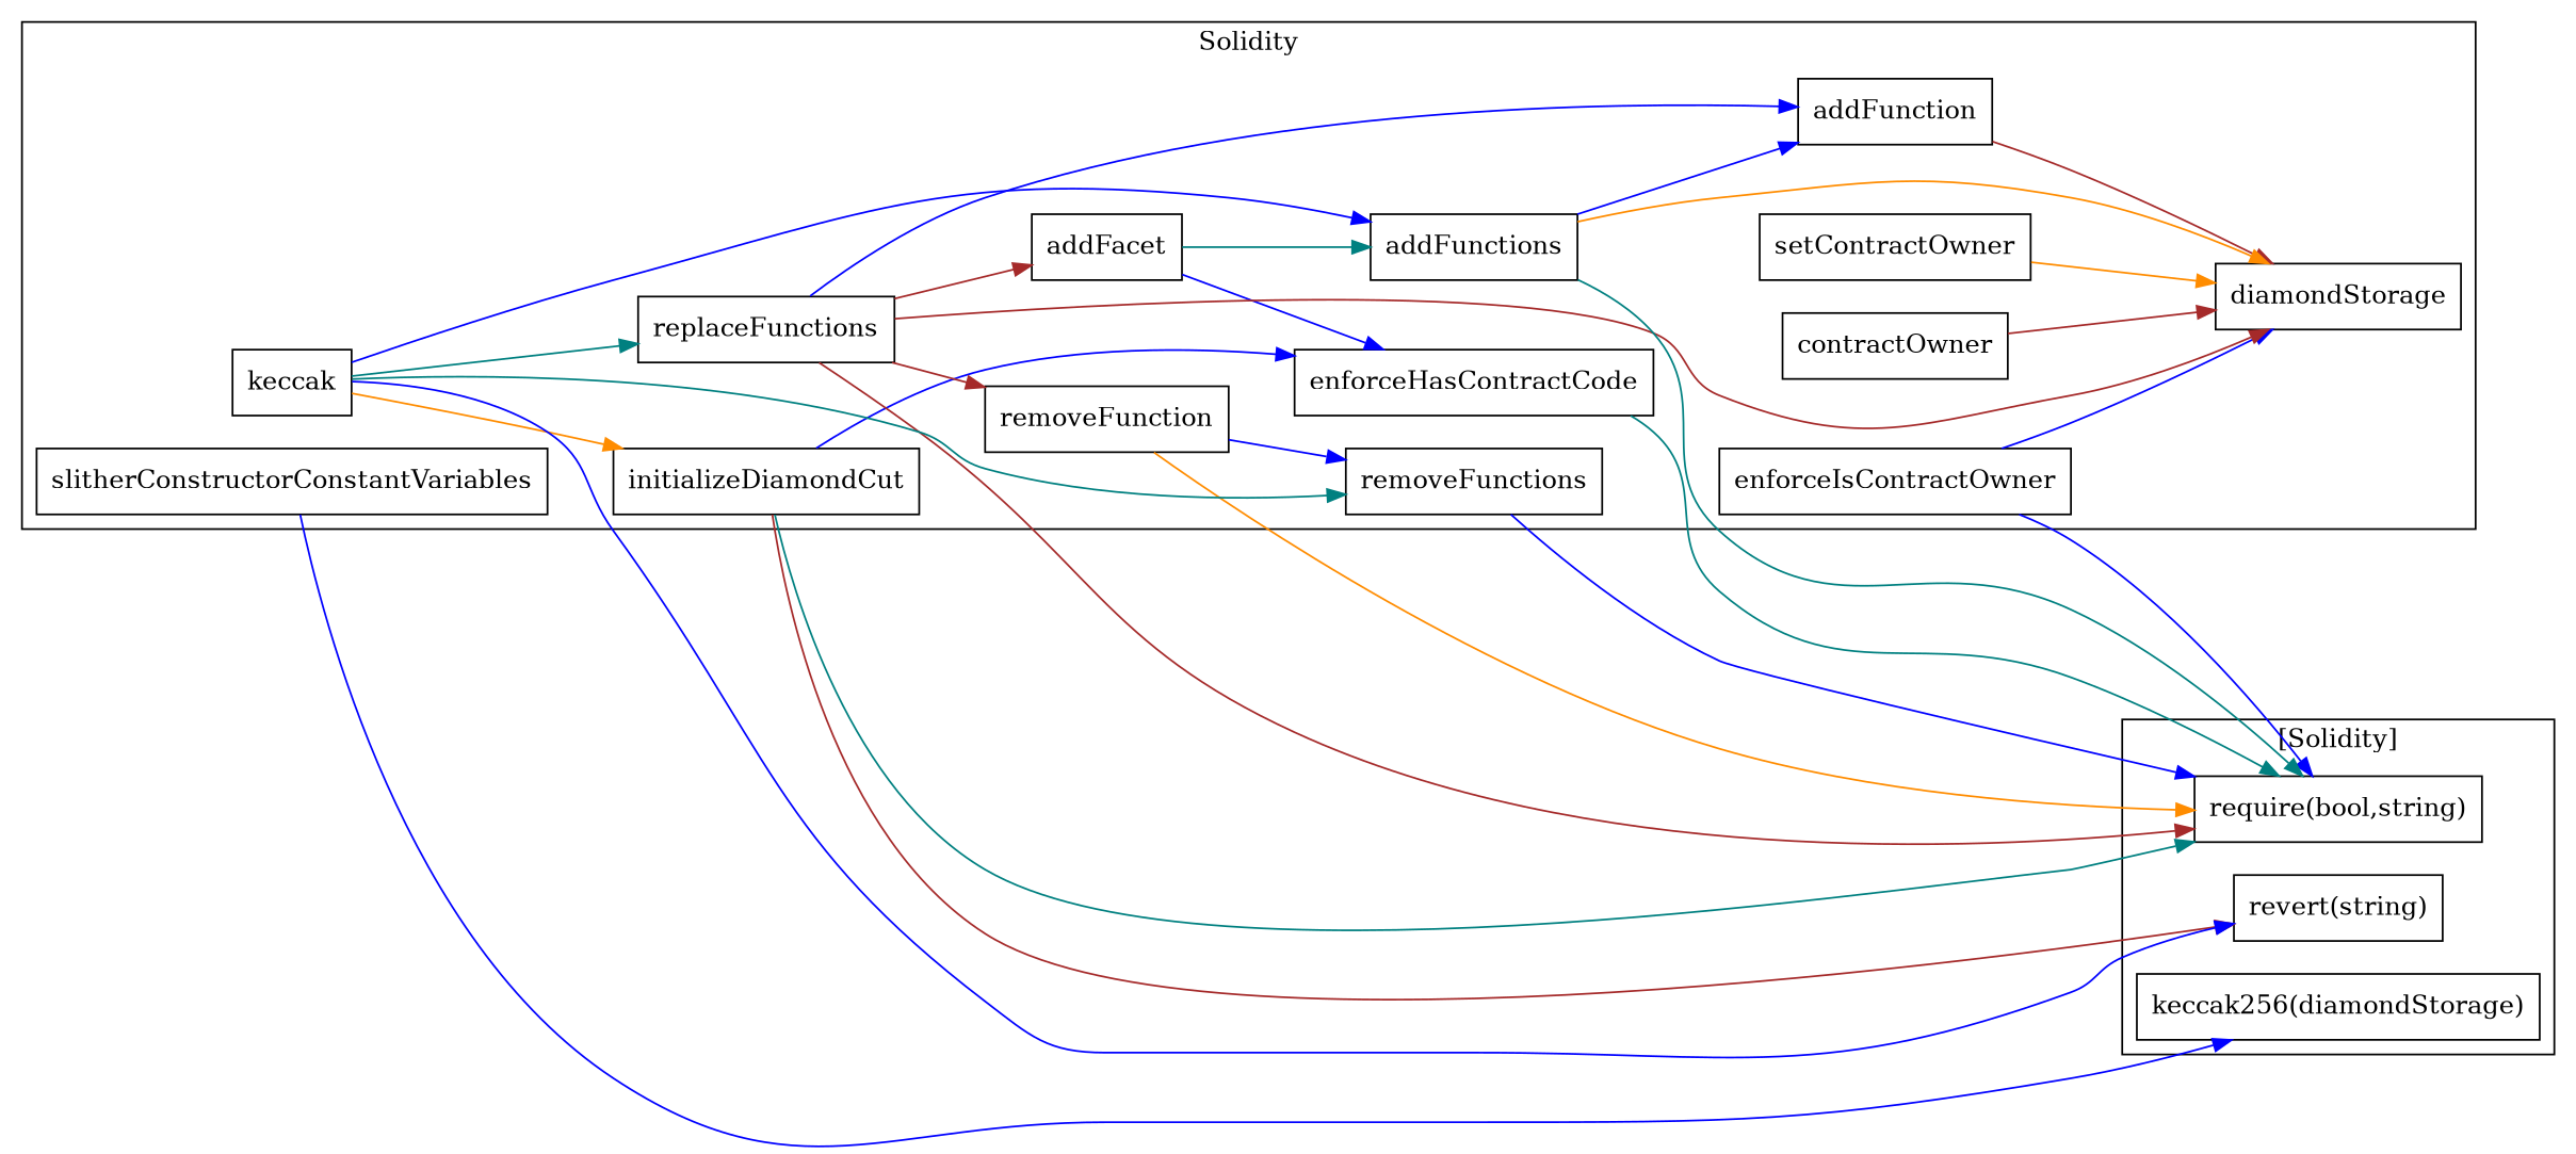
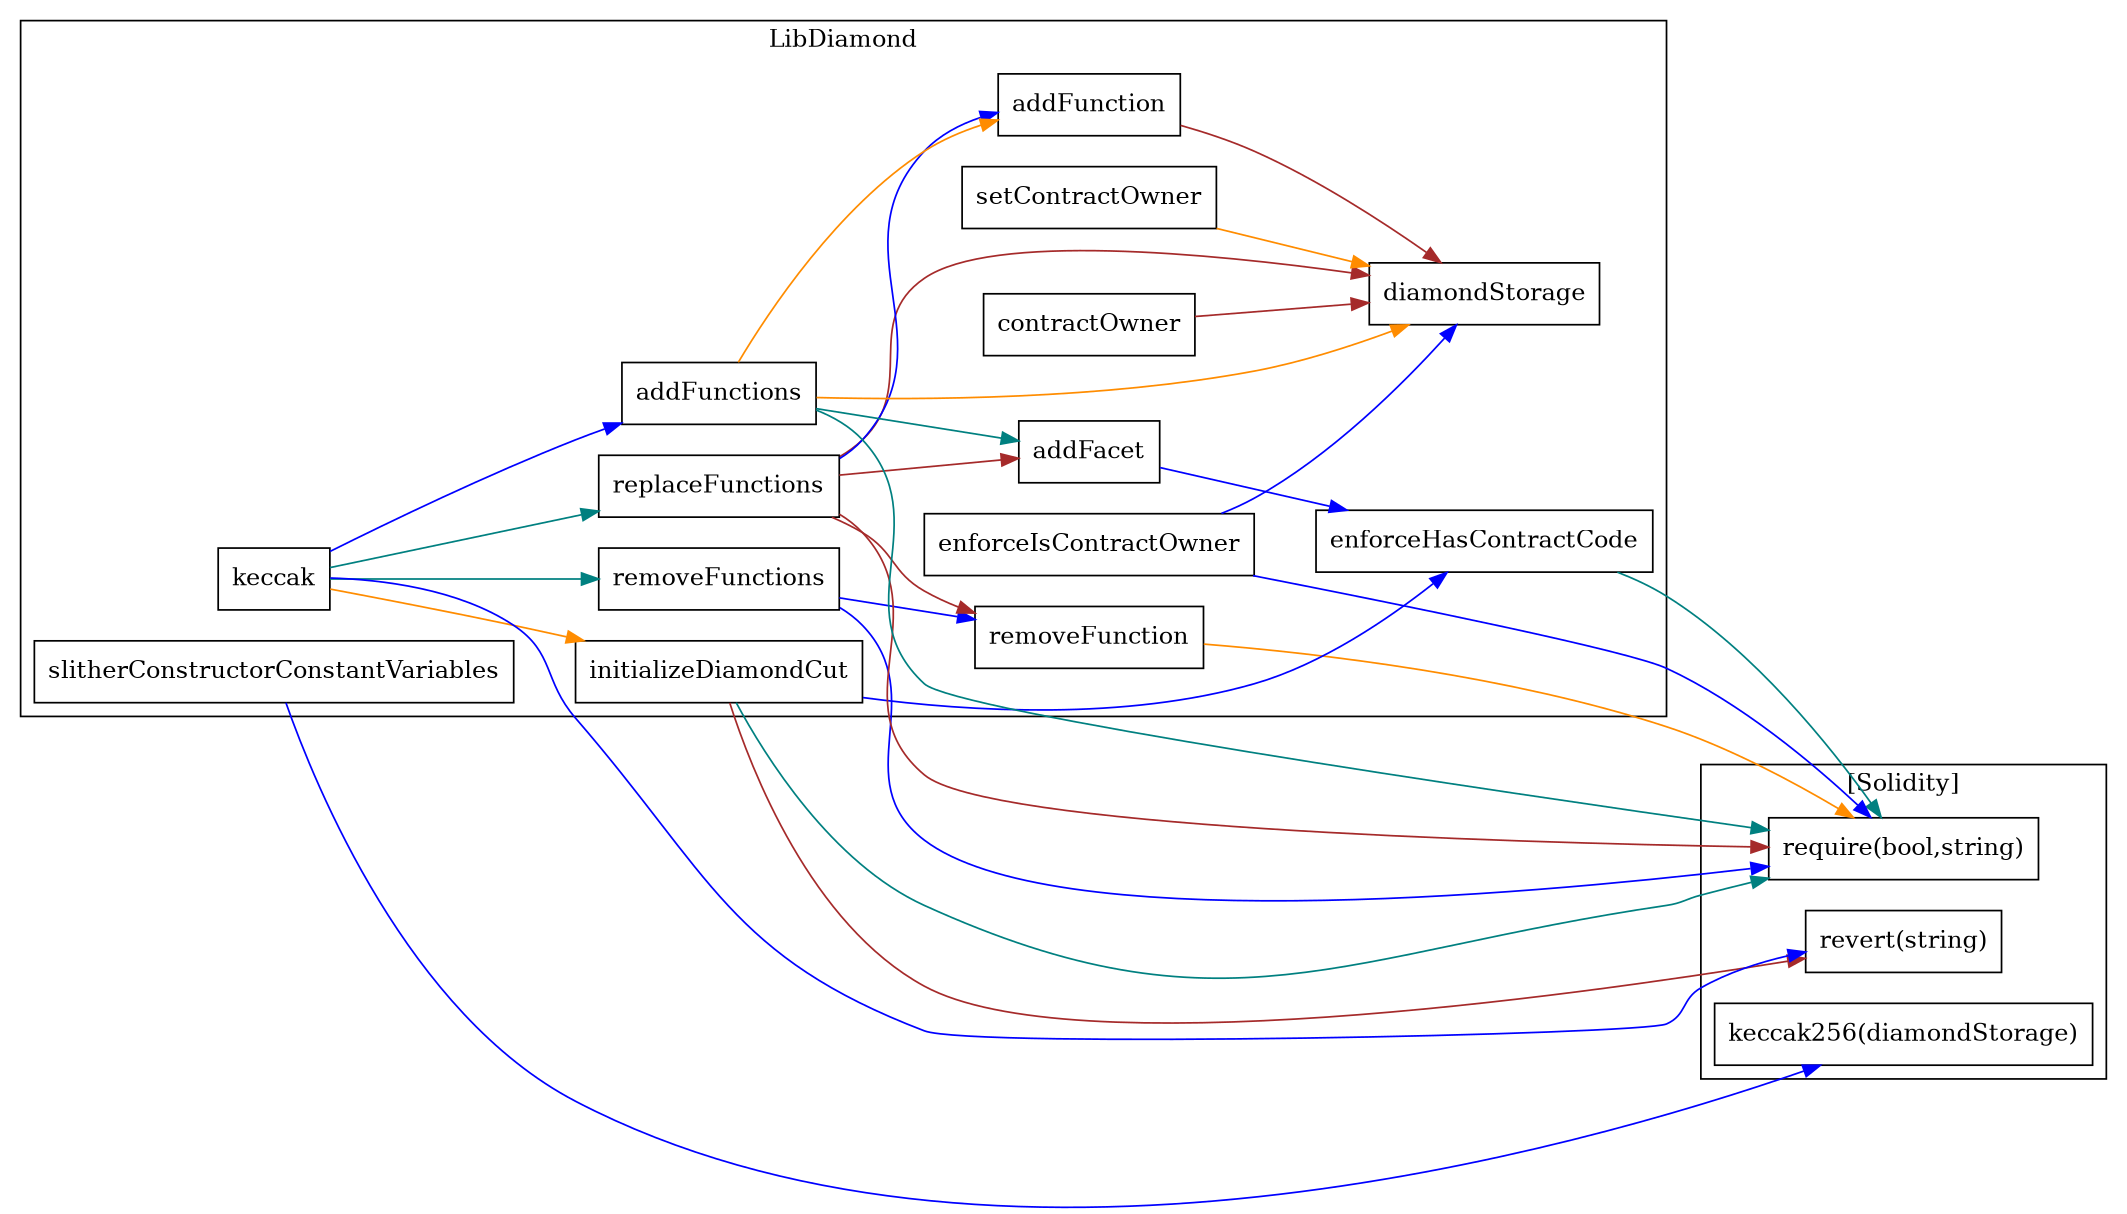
  strict digraph {
    rankdir=LR
    node [shape=box]
    edge [color=blue]
    n1 [label=removeFunctions]
    n2 [label=diamondStorage]
    n3 [label=removeFunction]
    n4 [label=addFacet]
    n5 [label=enforceHasContractCode]
    n6 [label=enforceIsContractOwner]
    n7 [label=initializeDiamondCut]
    n8 [label=slitherConstructorConstantVariables]
    n9 [label=contractOwner]
    n10 [label=replaceFunctions]
    n11 [label=addFunction]
    n12 [label=addFunctions]
    n13 [label=keccak]
    n14 [label=setContractOwner]
    "require(bool,string)"
    "revert(string)"
    n17 [label="keccak256(diamondStorage)"]
    subgraph cluster_1 {
-     label=Solidity
+     label=LibDiamond
      n1
      n2
      n3
      n4
      n5
      n6
      n7
      n8
      n9
      n10
      n11
      n12
      n13
      n14
    }
    subgraph cluster_2 {
      label="[Solidity]"
      "require(bool,string)"
      "revert(string)"
      n17
    }
-   n3 -> n1
+   n1 -> n3
    n1 -> "require(bool,string)"
    n3 -> "require(bool,string)" [color=darkorange]
    n4 -> n5
    n5 -> "require(bool,string)" [color=teal]
    n6 -> n2
    n6 -> "require(bool,string)"
    n7 -> n5
    n7 -> "require(bool,string)" [color=teal]
    n7 -> "revert(string)" [color=brown]
    n8 -> n17
    n9 -> n2 [color=brown]
    n10 -> n2 [color=brown]
    n10 -> n3 [color=brown]
    n10 -> n4 [color=brown]
    n10 -> n11
    n10 -> "require(bool,string)" [color=brown]
    n11 -> n2 [color=brown]
    n12 -> n2 [color=darkorange]
-   n4 -> n12 [color=teal]
-   n12 -> n11
+   n12 -> n4 [color=teal]
+   n12 -> n11 [color=darkorange]
    n12 -> "require(bool,string)" [color=teal]
    n13 -> n1 [color=teal]
    n13 -> n7 [color=darkorange]
    n13 -> n10 [color=teal]
    n13 -> n12
    n13 -> "revert(string)"
    n14 -> n2 [color=darkorange]
  }
